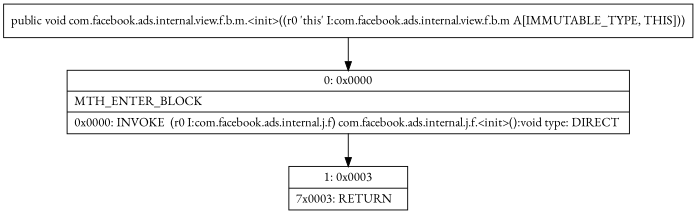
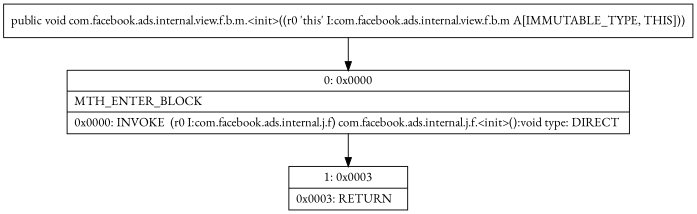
  digraph {
    fontname="EB Garamond"
    node [shape=record fontname="EB Garamond"]
    edge [fontname="EB Garamond"]
    n1 [label="{0\:\ 0x0000|MTH_ENTER_BLOCK\l|0x0000: INVOKE  (r0 I:com.facebook.ads.internal.j.f) com.facebook.ads.internal.j.f.\<init\>():void type: DIRECT \l}"]
-   n2 [label="{1\:\ 0x0003|7x0003: RETURN   \l}"]
+   n2 [label="{1\:\ 0x0003|0x0003: RETURN   \l}"]
    n3 [label="{public void com.facebook.ads.internal.view.f.b.m.\<init\>((r0 'this' I:com.facebook.ads.internal.view.f.b.m A[IMMUTABLE_TYPE, THIS])) }"]
    n1 -> n2
    n3 -> n1
  }
